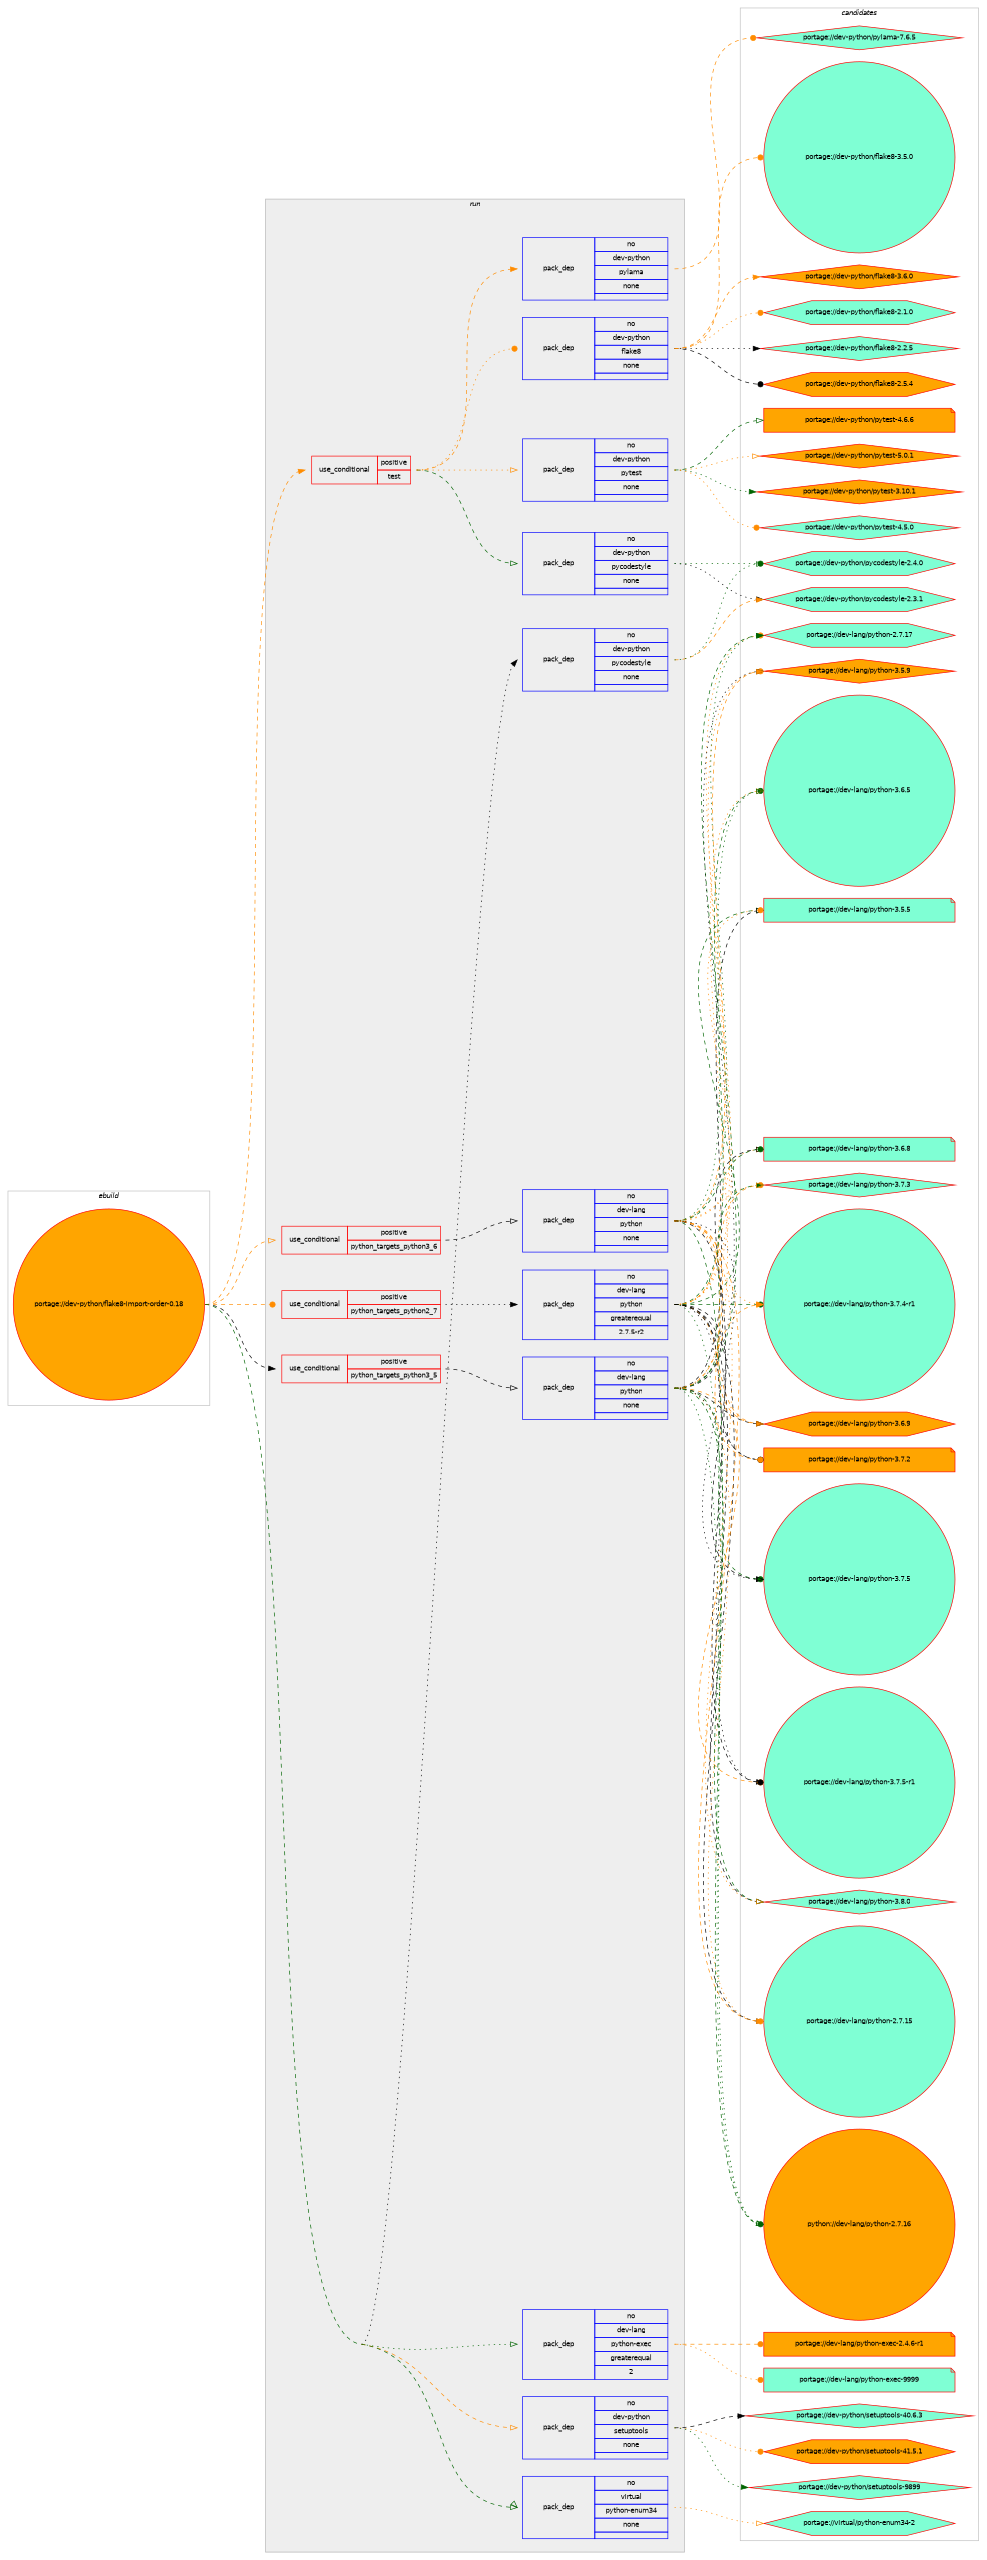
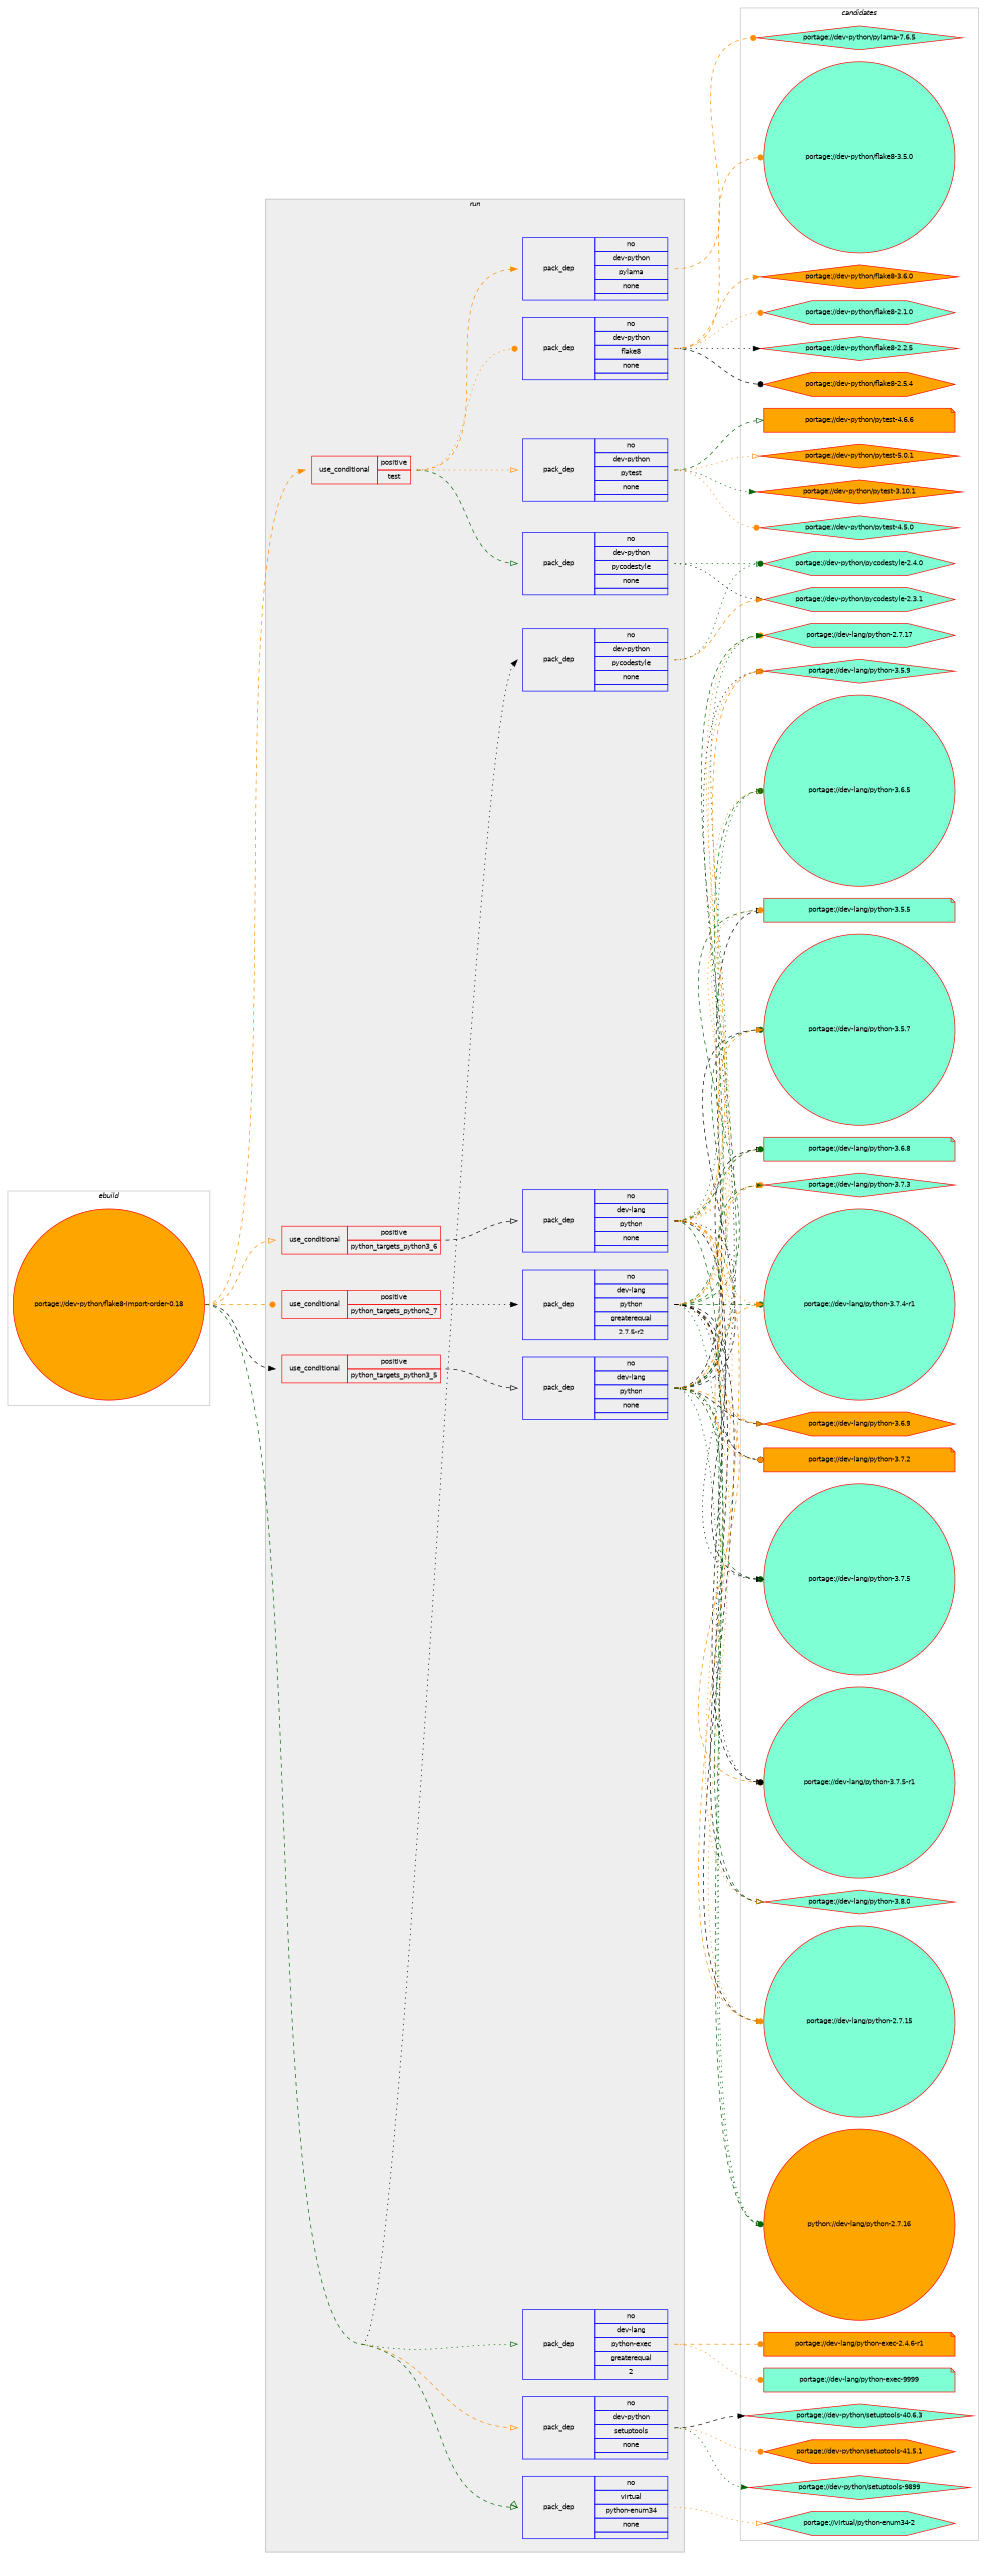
  digraph {
    compound=true
    concentrate=true
    fontname=Helvetica
    fontsize=10
    newrank=true
    rankdir=LR
    ranksep=1.5
    node [color=red fillcolor=aquamarine fontname=Helvetica fontsize=10 shape=none style=filled]
    edge [arrowhead=onormal color=darkorange headport=w style=dashed tailport=e weight=100]
    n1 [fillcolor=orange label="portage://dev-python/flake8-import-order-0.18" shape=circle width=4]
    n2 [color=blue label=<<TABLE BORDER="0" CELLBORDER="1" CELLSPACING="0" CELLPADDING="4" WIDTH="220"><TR><TD ROWSPAN="6" CELLPADDING="30">pack_dep</TD></TR><TR><TD WIDTH="110">no</TD></TR><TR><TD>dev-python</TD></TR><TR><TD>pytest</TD></TR><TR><TD>none</TD></TR><TR><TD></TD></TR></TABLE>> fillcolor="" style=""]
    n3 [color=blue label=<<TABLE BORDER="0" CELLBORDER="1" CELLSPACING="0" CELLPADDING="4" WIDTH="220"><TR><TD ROWSPAN="6" CELLPADDING="30">pack_dep</TD></TR><TR><TD WIDTH="110">no</TD></TR><TR><TD>dev-python</TD></TR><TR><TD>flake8</TD></TR><TR><TD>none</TD></TR><TR><TD></TD></TR></TABLE>> fillcolor="" style=""]
    n4 [color=blue label=<<TABLE BORDER="0" CELLBORDER="1" CELLSPACING="0" CELLPADDING="4" WIDTH="220"><TR><TD ROWSPAN="6" CELLPADDING="30">pack_dep</TD></TR><TR><TD WIDTH="110">no</TD></TR><TR><TD>dev-python</TD></TR><TR><TD>pycodestyle</TD></TR><TR><TD>none</TD></TR><TR><TD></TD></TR></TABLE>> fillcolor="" style=""]
    n5 [color=blue label=<<TABLE BORDER="0" CELLBORDER="1" CELLSPACING="0" CELLPADDING="4" WIDTH="220"><TR><TD ROWSPAN="6" CELLPADDING="30">pack_dep</TD></TR><TR><TD WIDTH="110">no</TD></TR><TR><TD>dev-python</TD></TR><TR><TD>pylama</TD></TR><TR><TD>none</TD></TR><TR><TD></TD></TR></TABLE>> fillcolor="" style=""]
    n6 [label=<<TABLE BORDER="0" CELLBORDER="1" CELLSPACING="0" CELLPADDING="4"><TR><TD ROWSPAN="3" CELLPADDING="10">use_conditional</TD></TR><TR><TD>positive</TD></TR><TR><TD>test</TD></TR></TABLE>> fillcolor="" style=""]
    n7 [color=blue label=<<TABLE BORDER="0" CELLBORDER="1" CELLSPACING="0" CELLPADDING="4" WIDTH="220"><TR><TD ROWSPAN="6" CELLPADDING="30">pack_dep</TD></TR><TR><TD WIDTH="110">no</TD></TR><TR><TD>dev-lang</TD></TR><TR><TD>python</TD></TR><TR><TD>greaterequal</TD></TR><TR><TD>2.7.5-r2</TD></TR></TABLE>> fillcolor="" style=""]
    n8 [label=<<TABLE BORDER="0" CELLBORDER="1" CELLSPACING="0" CELLPADDING="4"><TR><TD ROWSPAN="3" CELLPADDING="10">use_conditional</TD></TR><TR><TD>positive</TD></TR><TR><TD>python_targets_python2_7</TD></TR></TABLE>> fillcolor="" style=""]
    n9 [color=blue label=<<TABLE BORDER="0" CELLBORDER="1" CELLSPACING="0" CELLPADDING="4" WIDTH="220"><TR><TD ROWSPAN="6" CELLPADDING="30">pack_dep</TD></TR><TR><TD WIDTH="110">no</TD></TR><TR><TD>dev-lang</TD></TR><TR><TD>python</TD></TR><TR><TD>none</TD></TR><TR><TD></TD></TR></TABLE>> fillcolor="" style=""]
    n10 [label=<<TABLE BORDER="0" CELLBORDER="1" CELLSPACING="0" CELLPADDING="4"><TR><TD ROWSPAN="3" CELLPADDING="10">use_conditional</TD></TR><TR><TD>positive</TD></TR><TR><TD>python_targets_python3_5</TD></TR></TABLE>> fillcolor="" style=""]
    n11 [color=blue label=<<TABLE BORDER="0" CELLBORDER="1" CELLSPACING="0" CELLPADDING="4" WIDTH="220"><TR><TD ROWSPAN="6" CELLPADDING="30">pack_dep</TD></TR><TR><TD WIDTH="110">no</TD></TR><TR><TD>dev-lang</TD></TR><TR><TD>python</TD></TR><TR><TD>none</TD></TR><TR><TD></TD></TR></TABLE>> fillcolor="" style=""]
    n12 [label=<<TABLE BORDER="0" CELLBORDER="1" CELLSPACING="0" CELLPADDING="4"><TR><TD ROWSPAN="3" CELLPADDING="10">use_conditional</TD></TR><TR><TD>positive</TD></TR><TR><TD>python_targets_python3_6</TD></TR></TABLE>> fillcolor="" style=""]
    n13 [color=blue label=<<TABLE BORDER="0" CELLBORDER="1" CELLSPACING="0" CELLPADDING="4" WIDTH="220"><TR><TD ROWSPAN="6" CELLPADDING="30">pack_dep</TD></TR><TR><TD WIDTH="110">no</TD></TR><TR><TD>dev-lang</TD></TR><TR><TD>python-exec</TD></TR><TR><TD>greaterequal</TD></TR><TR><TD>2</TD></TR></TABLE>> fillcolor="" style=""]
    n14 [color=blue label=<<TABLE BORDER="0" CELLBORDER="1" CELLSPACING="0" CELLPADDING="4" WIDTH="220"><TR><TD ROWSPAN="6" CELLPADDING="30">pack_dep</TD></TR><TR><TD WIDTH="110">no</TD></TR><TR><TD>dev-python</TD></TR><TR><TD>pycodestyle</TD></TR><TR><TD>none</TD></TR><TR><TD></TD></TR></TABLE>> fillcolor="" style=""]
    n15 [color=blue label=<<TABLE BORDER="0" CELLBORDER="1" CELLSPACING="0" CELLPADDING="4" WIDTH="220"><TR><TD ROWSPAN="6" CELLPADDING="30">pack_dep</TD></TR><TR><TD WIDTH="110">no</TD></TR><TR><TD>dev-python</TD></TR><TR><TD>setuptools</TD></TR><TR><TD>none</TD></TR><TR><TD></TD></TR></TABLE>> fillcolor="" style=""]
    n16 [color=blue label=<<TABLE BORDER="0" CELLBORDER="1" CELLSPACING="0" CELLPADDING="4" WIDTH="220"><TR><TD ROWSPAN="6" CELLPADDING="30">pack_dep</TD></TR><TR><TD WIDTH="110">no</TD></TR><TR><TD>virtual</TD></TR><TR><TD>python-enum34</TD></TR><TR><TD>none</TD></TR><TR><TD></TD></TR></TABLE>> fillcolor="" style=""]
    n17 [fillcolor=orange label="portage://dev-python/pytest-3.10.1" shape=diamond width=4]
    n18 [label="portage://dev-python/pytest-4.5.0" shape=diamond width=4]
    n19 [fillcolor=orange label="portage://dev-python/pytest-4.6.6" shape=note width=4]
    n20 [fillcolor=orange label="portage://dev-python/pytest-5.0.1" shape=diamond width=4]
    n21 [label="portage://dev-python/flake8-2.1.0" shape=hexagon width=4]
    n22 [label="portage://dev-python/flake8-2.2.5" shape=diamond width=4]
    n23 [fillcolor=orange label="portage://dev-python/flake8-2.5.4" shape=hexagon width=4]
    n24 [label="portage://dev-python/flake8-3.5.0" shape=circle width=4]
    n25 [fillcolor=orange label="portage://dev-python/flake8-3.6.0" shape=diamond width=4]
    n26 [label="portage://dev-python/pycodestyle-2.3.1" shape=hexagon width=4]
    n27 [label="portage://dev-python/pycodestyle-2.4.0" shape=hexagon width=4]
    n28 [label="portage://dev-python/pylama-7.6.5" shape=diamond width=4]
    n29 [label="portage://dev-lang/python-2.7.15" shape=circle width=4]
    n30 [fillcolor=orange label="python://dev-lang/python-2.7.16" shape=circle width=4]
    n31 [label="portage://dev-lang/python-2.7.17" shape=hexagon width=4]
    n32 [label="portage://dev-lang/python-3.5.5" shape=note width=4]
-   n34 [fillcolor=orange label="portage://dev-lang/python-3.5.9" shape=diamond width=4]
+   n33 [label="portage://dev-lang/python-3.5.7" shape=circle width=4]
+   n34 [label="portage://dev-lang/python-3.5.9" shape=diamond width=4]
    n35 [label="portage://dev-lang/python-3.6.5" shape=circle width=4]
    n36 [label="portage://dev-lang/python-3.6.8" shape=note width=4]
    n37 [fillcolor=orange label="portage://dev-lang/python-3.6.9" shape=hexagon width=4]
    n38 [fillcolor=orange label="portage://dev-lang/python-3.7.2" shape=note width=4]
    n39 [label="portage://dev-lang/python-3.7.3" shape=diamond width=4]
    n40 [label="portage://dev-lang/python-3.7.4-r1" shape=circle width=4]
    n41 [label="portage://dev-lang/python-3.7.5" shape=circle width=4]
    n42 [label="portage://dev-lang/python-3.7.5-r1" shape=circle width=4]
    n43 [label="portage://dev-lang/python-3.8.0" shape=diamond width=4]
    n44 [fillcolor=orange label="portage://dev-lang/python-exec-2.4.6-r1" shape=note width=4]
    n45 [label="portage://dev-lang/python-exec-9999" shape=note width=4]
    n46 [label="portage://dev-python/setuptools-40.6.3" shape=diamond width=4]
    n47 [fillcolor=orange label="portage://dev-python/setuptools-41.5.1" shape=hexagon width=4]
    n48 [label="portage://dev-python/setuptools-9899" shape=diamond width=4]
    n49 [label="portage://virtual/python-enum34-2" shape=hexagon width=4]
    subgraph cluster_1 {
      color=gray
      label=<<i>dependencies</i>>
      subgraph cluster_2 {
        color=gray
        fillcolor="#eeeeee"
        label=<<i>compile</i>>
        style=filled
        subgraph sub_3 {
          color=gray
          fillcolor="#eeeeee"
          label=<<i>compile</i>>
          style=filled
          n6
          subgraph sub_4 {
            color=gray
            fillcolor="#eeeeee"
            label=<<i>compile</i>>
            style=filled
            n2
          }
          subgraph sub_5 {
            color=gray
            fillcolor="#eeeeee"
            label=<<i>compile</i>>
            style=filled
            n3
          }
          subgraph sub_6 {
            color=gray
            fillcolor="#eeeeee"
            label=<<i>compile</i>>
            style=filled
            n4
          }
          subgraph sub_7 {
            color=gray
            fillcolor="#eeeeee"
            label=<<i>compile</i>>
            style=filled
            n5
          }
        }
      }
      subgraph cluster_8 {
        color=gray
        fillcolor="#eeeeee"
        label=<<i>compile and run</i>>
        style=filled
        subgraph sub_9 {
          color=gray
          fillcolor="#eeeeee"
          label=<<i>compile and run</i>>
          style=filled
          n8
          subgraph sub_10 {
            color=gray
            fillcolor="#eeeeee"
            label=<<i>compile and run</i>>
            style=filled
            n7
          }
        }
        subgraph sub_11 {
          color=gray
          fillcolor="#eeeeee"
          label=<<i>compile and run</i>>
          style=filled
          n10
          subgraph sub_12 {
            color=gray
            fillcolor="#eeeeee"
            label=<<i>compile and run</i>>
            style=filled
            n9
          }
        }
        subgraph sub_13 {
          color=gray
          fillcolor="#eeeeee"
          label=<<i>compile and run</i>>
          style=filled
          n12
          subgraph sub_14 {
            color=gray
            fillcolor="#eeeeee"
            label=<<i>compile and run</i>>
            style=filled
            n11
          }
        }
        subgraph sub_15 {
          color=gray
          fillcolor="#eeeeee"
          label=<<i>compile and run</i>>
          style=filled
          n13
        }
        subgraph sub_16 {
          color=gray
          fillcolor="#eeeeee"
          label=<<i>compile and run</i>>
          style=filled
          n14
        }
        subgraph sub_17 {
          color=gray
          fillcolor="#eeeeee"
          label=<<i>compile and run</i>>
          style=filled
          n15
        }
        subgraph sub_18 {
          color=gray
          fillcolor="#eeeeee"
          label=<<i>compile and run</i>>
          style=filled
          n16
        }
      }
      subgraph cluster_19 {
        color=gray
        fillcolor="#eeeeee"
        label=<<i>run</i>>
        style=filled
      }
    }
    subgraph cluster_20 {
      color=gray
      label=<<i>ebuild</i>>
      rank=same
      n1
    }
    subgraph cluster_21 {
      color=gray
      label=<<i>candidates</i>>
      rank=same
      subgraph sub_22 {
        color=black
        label=<<i>candidates</i>>
        nodesep=1
        rank=same
        n17
        n18
        n19
        n20
      }
      subgraph sub_23 {
        color=black
        label=<<i>candidates</i>>
        nodesep=1
        rank=same
        n21
        n22
        n23
        n24
        n25
      }
      subgraph sub_24 {
        color=black
        label=<<i>candidates</i>>
        nodesep=1
        rank=same
        n26
        n27
      }
      subgraph sub_25 {
        color=black
        label=<<i>candidates</i>>
        nodesep=1
        rank=same
        n28
      }
      subgraph sub_26 {
        color=black
        label=<<i>candidates</i>>
        nodesep=1
        rank=same
        n29
        n30
        n31
        n32
+       n33
        n34
        n35
        n36
        n37
        n38
        n39
        n40
        n41
        n42
        n43
      }
      subgraph sub_27 {
        color=black
        label=<<i>candidates</i>>
        nodesep=1
        rank=same
        n29
        n30
        n31
        n32
+       n33
        n34
        n35
        n36
        n37
        n38
        n39
        n40
        n41
        n42
        n43
      }
      subgraph sub_28 {
        color=black
        label=<<i>candidates</i>>
        nodesep=1
        rank=same
        n29
        n30
        n31
        n32
+       n33
        n34
        n35
        n36
        n37
        n38
        n39
        n40
        n41
        n42
        n43
      }
      subgraph sub_29 {
        color=black
        label=<<i>candidates</i>>
        nodesep=1
        rank=same
        n44
        n45
      }
      subgraph sub_30 {
        color=black
        label=<<i>candidates</i>>
        nodesep=1
        rank=same
        n26
        n27
      }
      subgraph sub_31 {
        color=black
        label=<<i>candidates</i>>
        nodesep=1
        rank=same
        n46
        n47
        n48
      }
      subgraph sub_32 {
        color=black
        label=<<i>candidates</i>>
        nodesep=1
        rank=same
        n49
      }
    }
    n1 -> n6 [arrowhead=normal weight=20]
    n1 -> n8 [arrowhead=dot weight=20]
    n1 -> n10 [arrowhead=normal color=black weight=20]
    n1 -> n12 [weight=20]
    n1 -> n13 [color=darkgreen style=dotted weight=20]
    n1 -> n14 [arrowhead=normal color=black style=dotted weight=20]
    n1 -> n15 [weight=20]
    n1 -> n16 [color=darkgreen weight=20]
    n2 -> n17 [arrowhead=normal color=darkgreen style=dotted]
    n2 -> n18 [arrowhead=dot style=dotted]
    n2 -> n19 [color=darkgreen]
    n2 -> n20 [style=dotted]
    n3 -> n21 [arrowhead=dot style=dotted]
    n3 -> n22 [arrowhead=normal color=black style=dotted]
    n3 -> n23 [arrowhead=dot color=black]
    n3 -> n24 [arrowhead=dot]
    n3 -> n25 [arrowhead=normal]
    n4 -> n26 [arrowhead=normal color=black style=dotted]
    n4 -> n27 [arrowhead=dot color=darkgreen style=dotted]
    n5 -> n28 [arrowhead=dot]
    n6 -> n2 [style=dotted weight=20]
    n6 -> n3 [arrowhead=dot style=dotted weight=20]
    n6 -> n4 [color=darkgreen weight=20]
    n6 -> n5 [arrowhead=normal weight=20]
    n7 -> n29 [color=black]
    n7 -> n30 [color=darkgreen style=dotted]
    n7 -> n31 [arrowhead=dot style=dotted]
    n7 -> n32 [color=darkgreen]
+   n7 -> n33 [arrowhead=dot color=darkgreen]
    n7 -> n34 [arrowhead=dot style=dotted]
    n7 -> n35 [arrowhead=dot color=darkgreen]
    n7 -> n36 [style=dotted]
    n7 -> n37 [arrowhead=normal]
    n7 -> n38 [arrowhead=dot color=black]
    n7 -> n39 [arrowhead=dot]
    n7 -> n40 [arrowhead=dot color=darkgreen]
    n7 -> n41 [arrowhead=normal color=black]
    n7 -> n42 [arrowhead=normal color=black style=dotted]
    n7 -> n43 [color=black]
    n8 -> n7 [arrowhead=normal color=black style=dotted weight=20]
    n9 -> n29 [arrowhead=dot style=dotted]
    n9 -> n30 [color=darkgreen style=dotted]
    n9 -> n31 [arrowhead=normal color=darkgreen]
    n9 -> n32 [color=black]
+   n9 -> n33 [arrowhead=normal color=black]
    n9 -> n34 [arrowhead=normal color=black style=dotted]
    n9 -> n35 [style=dotted]
    n9 -> n36 [color=black]
    n9 -> n37 [color=black]
    n9 -> n38 [arrowhead=dot color=black style=dotted]
    n9 -> n39 [arrowhead=normal color=darkgreen]
    n9 -> n40 [arrowhead=normal]
    n9 -> n41 [arrowhead=dot color=darkgreen]
    n9 -> n42 [arrowhead=dot]
    n9 -> n43 [color=darkgreen]
    n10 -> n9 [color=black weight=20]
    n11 -> n29 [arrowhead=normal]
    n11 -> n30 [arrowhead=dot color=darkgreen]
    n11 -> n31 [arrowhead=normal color=darkgreen style=dotted]
    n11 -> n32 [arrowhead=dot style=dotted]
+   n11 -> n33 [arrowhead=normal]
    n11 -> n34 [arrowhead=normal]
    n11 -> n35 [color=darkgreen style=dotted]
    n11 -> n36 [arrowhead=dot color=darkgreen]
    n11 -> n37
    n11 -> n38 [arrowhead=dot]
    n11 -> n39 [style=dotted]
    n11 -> n40 [arrowhead=normal style=dotted]
    n11 -> n41 [color=black style=dotted]
    n11 -> n42 [arrowhead=dot color=black]
    n11 -> n43 [style=dotted]
    n12 -> n11 [color=black weight=20]
    n13 -> n44 [arrowhead=dot]
    n13 -> n45 [arrowhead=dot style=dotted]
    n14 -> n26 [arrowhead=normal]
    n14 -> n27 [color=darkgreen style=dotted]
    n15 -> n46 [arrowhead=normal color=black]
    n15 -> n47 [arrowhead=dot style=dotted]
    n15 -> n48 [arrowhead=normal color=darkgreen style=dotted]
    n16 -> n49 [style=dotted]
  }
